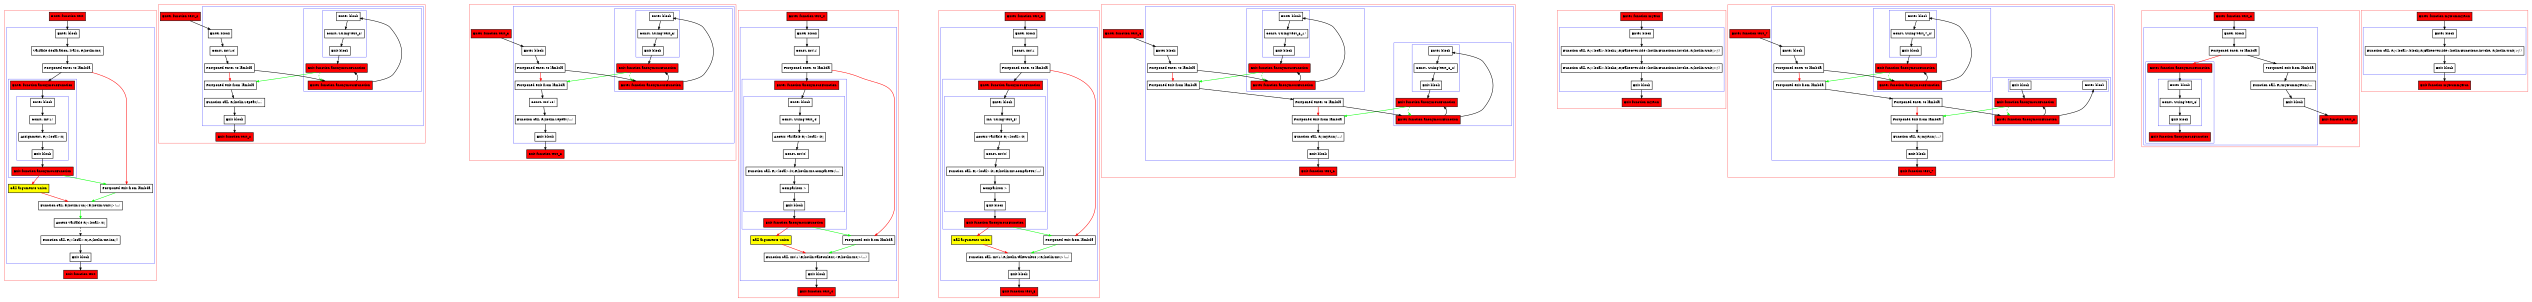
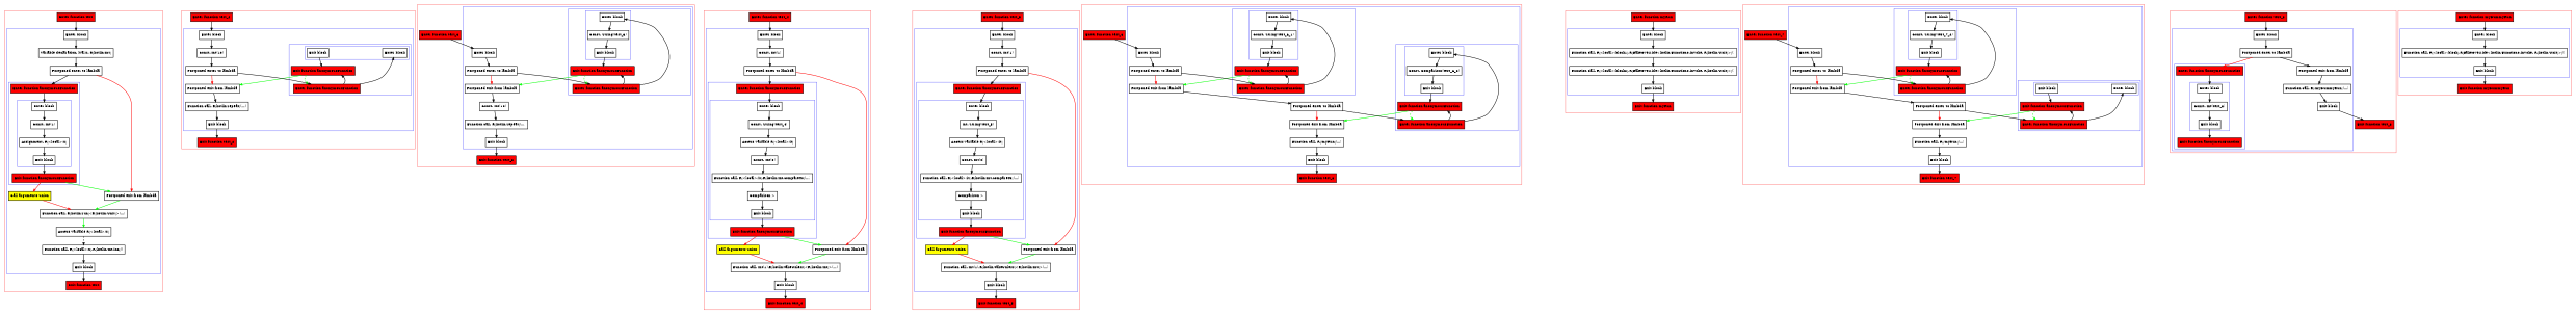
  digraph {
    nodesep=3
    node [penwidth=2 shape=box]
    edge [penwidth=2]
    n1 [label="Enter block"]
    n2 [label="Const: Int(1)"]
    n3 [label="Assignment: R|<local>/x|"]
    n4 [label="Exit block"]
    n5 [fillcolor=red label="Enter function anonymousFunction" style=filled]
    n6 [fillcolor=red label="Exit function anonymousFunction" style=filled]
    n7 [label="Enter block"]
    n8 [label="Variable declaration: lval x: R|kotlin/Int|"]
    n9 [label="Postponed enter to lambda"]
    n10 [fillcolor=yellow label="Call arguments union" style=filled]
    n11 [label="Postponed exit from lambda"]
    n12 [label="Function call: R|kotlin/run|<R|kotlin/Unit|>(...)"]
    n13 [label="Access variable R|<local>/x|"]
    n14 [label="Function call: R|<local>/x|.R|kotlin/Int.inc|()"]
    n15 [label="Exit block"]
    n16 [fillcolor=red label="Enter function test" style=filled]
    n17 [fillcolor=red label="Exit function test" style=filled]
    n18 [label="Enter block"]
-   n19 [label="Const: String(test_2)"]
    n20 [label="Exit block"]
    n21 [fillcolor=red label="Enter function anonymousFunction" style=filled]
    n22 [fillcolor=red label="Exit function anonymousFunction" style=filled]
    n23 [label="Enter block"]
    n24 [label="Const: Int(10)"]
    n25 [label="Postponed enter to lambda"]
    n26 [label="Postponed exit from lambda"]
    n27 [label="Function call: R|kotlin/repeat|(...)"]
    n28 [label="Exit block"]
    n29 [fillcolor=red label="Enter function test_2" style=filled]
    n30 [fillcolor=red label="Exit function test_2" style=filled]
    n31 [label="Enter block"]
    n32 [label="Const: String(test_3)"]
    n33 [label="Exit block"]
    n34 [fillcolor=red label="Enter function anonymousFunction" style=filled]
    n35 [fillcolor=red label="Exit function anonymousFunction" style=filled]
    n36 [label="Enter block"]
    n37 [label="Postponed enter to lambda"]
    n38 [label="Postponed exit from lambda"]
    n39 [label="Const: Int(10)"]
    n40 [label="Function call: R|kotlin/repeat|(...)"]
    n41 [label="Exit block"]
    n42 [fillcolor=red label="Enter function test_3" style=filled]
    n43 [fillcolor=red label="Exit function test_3" style=filled]
    n44 [label="Enter block"]
    n45 [label="Const: String(test_4)"]
    n46 [label="Access variable R|<local>/it|"]
    n47 [label="Const: Int(0)"]
    n48 [label="Function call: R|<local>/it|.R|kotlin/Int.compareTo|(...)"]
    n49 [label="Comparison >"]
    n50 [label="Exit block"]
    n51 [fillcolor=red label="Enter function anonymousFunction" style=filled]
    n52 [fillcolor=red label="Exit function anonymousFunction" style=filled]
    n53 [label="Enter block"]
    n54 [label="Const: Int(1)"]
    n55 [label="Postponed enter to lambda"]
    n56 [fillcolor=yellow label="Call arguments union" style=filled]
    n57 [label="Postponed exit from lambda"]
    n58 [label="Function call: Int(1).R|kotlin/takeUnless|<R|kotlin/Int|>(...)"]
    n59 [label="Exit block"]
    n60 [fillcolor=red label="Enter function test_4" style=filled]
    n61 [fillcolor=red label="Exit function test_4" style=filled]
    n62 [label="Enter block"]
    n63 [label="Int: String(test_5)"]
    n64 [label="Access variable R|<local>/it|"]
    n65 [label="Const: Int(0)"]
    n66 [label="Function call: R|<local>/it|.R|kotlin/Int.compareTo|(...)"]
    n67 [label="Comparison >"]
    n68 [label="Exit block"]
    n69 [fillcolor=red label="Enter function anonymousFunction" style=filled]
    n70 [fillcolor=red label="Exit function anonymousFunction" style=filled]
    n71 [label="Enter block"]
    n72 [label="Const: Int(1)"]
    n73 [label="Postponed enter to lambda"]
    n74 [fillcolor=yellow label="Call arguments union" style=filled]
    n75 [label="Postponed exit from lambda"]
    n76 [label="Function call: Int(1).R|kotlin/takeUnless|<R|kotlin/Int|>(...)"]
    n77 [label="Exit block"]
    n78 [fillcolor=red label="Enter function test_5" style=filled]
    n79 [fillcolor=red label="Exit function test_5" style=filled]
    n80 [label="Enter block"]
    n81 [label="Const: String(test_6_1)"]
    n82 [label="Exit block"]
    n83 [fillcolor=red label="Enter function anonymousFunction" style=filled]
    n84 [fillcolor=red label="Exit function anonymousFunction" style=filled]
    n85 [label="Enter block"]
-   n86 [label="Const: String(test_6_2)"]
+   n86 [label="Const: Comparison(test_6_2)"]
    n87 [label="Exit block"]
    n88 [fillcolor=red label="Enter function anonymousFunction" style=filled]
    n89 [fillcolor=red label="Exit function anonymousFunction" style=filled]
    n90 [label="Enter block"]
    n91 [label="Postponed enter to lambda"]
    n92 [label="Postponed exit from lambda"]
    n93 [label="Postponed enter to lambda"]
    n94 [label="Postponed exit from lambda"]
    n95 [label="Function call: R|/myRun|(...)"]
    n96 [label="Exit block"]
    n97 [fillcolor=red label="Enter function test_6" style=filled]
    n98 [fillcolor=red label="Exit function test_6" style=filled]
    n99 [label="Enter block"]
    n100 [label="Function call: R|<local>/block1|.R|FakeOverride<kotlin/Function0.invoke: R|kotlin/Unit|>|()"]
    n101 [label="Function call: R|<local>/block2|.R|FakeOverride<kotlin/Function0.invoke: R|kotlin/Unit|>|()"]
    n102 [label="Exit block"]
    n103 [fillcolor=red label="Enter function myRun" style=filled]
    n104 [fillcolor=red label="Exit function myRun" style=filled]
    n105 [label="Enter block"]
    n106 [label="Const: String(test_7_2)"]
    n107 [label="Exit block"]
    n108 [fillcolor=red label="Enter function anonymousFunction" style=filled]
    n109 [fillcolor=red label="Exit function anonymousFunction" style=filled]
    n110 [label="Enter block"]
    n111 [label="Exit block"]
    n112 [fillcolor=red label="Enter function anonymousFunction" style=filled]
    n113 [fillcolor=red label="Exit function anonymousFunction" style=filled]
    n114 [label="Enter block"]
    n115 [label="Postponed enter to lambda"]
    n116 [label="Postponed exit from lambda"]
    n117 [label="Postponed enter to lambda"]
    n118 [label="Postponed exit from lambda"]
    n119 [label="Function call: R|/myRun|(...)"]
    n120 [label="Exit block"]
    n121 [fillcolor=red label="Enter function test_7" style=filled]
    n122 [fillcolor=red label="Exit function test_7" style=filled]
    n123 [label="Enter block"]
-   n124 [label="Const: String(test_8)"]
+   n124 [label="Const: Int(test_8)"]
    n125 [label="Exit block"]
    n126 [fillcolor=red label="Enter function anonymousFunction" style=filled]
    n127 [fillcolor=red label="Exit function anonymousFunction" style=filled]
    n128 [label="Enter block"]
    n129 [label="Postponed enter to lambda"]
    n130 [label="Postponed exit from lambda"]
    n131 [label="Function call: R|/myDummyRun|(...)"]
    n132 [label="Exit block"]
    n133 [fillcolor=red label="Enter function test_8" style=filled]
    n134 [fillcolor=red label="Exit function test_8" style=filled]
    n135 [label="Enter block"]
    n136 [label="Function call: R|<local>/block|.R|FakeOverride<kotlin/Function0.invoke: R|kotlin/Unit|>|()"]
    n137 [label="Exit block"]
    n138 [fillcolor=red label="Enter function myDummyRun" style=filled]
    n139 [fillcolor=red label="Exit function myDummyRun" style=filled]
    subgraph cluster_1 {
      color=red
      n16
      n17
      subgraph cluster_2 {
        color=blue
        n7
        n8
        n9
        n10
        n11
        n12
        n13
        n14
        n15
        subgraph cluster_3 {
          color=blue
          n5
          n6
          subgraph cluster_4 {
            color=blue
            n1
            n2
            n3
            n4
          }
        }
      }
    }
    subgraph cluster_5 {
      color=red
      n29
      n30
      subgraph cluster_6 {
        color=blue
        n23
        n24
        n25
        n26
        n27
        n28
        subgraph cluster_7 {
          color=blue
          n21
          n22
          subgraph cluster_8 {
            color=blue
            n18
-           n19
            n20
          }
        }
      }
    }
    subgraph cluster_9 {
      color=red
      n42
      n43
      subgraph cluster_10 {
        color=blue
        n36
        n37
        n38
        n39
        n40
        n41
        subgraph cluster_11 {
          color=blue
          n34
          n35
          subgraph cluster_12 {
            color=blue
            n31
            n32
            n33
          }
        }
      }
    }
    subgraph cluster_13 {
      color=red
      n60
      n61
      subgraph cluster_14 {
        color=blue
        n53
        n54
        n55
        n56
        n57
        n58
        n59
        subgraph cluster_15 {
          color=blue
          n51
          n52
          subgraph cluster_16 {
            color=blue
            n44
            n45
            n46
            n47
            n48
            n49
            n50
          }
        }
      }
    }
    subgraph cluster_17 {
      color=red
      n78
      n79
      subgraph cluster_18 {
        color=blue
        n71
        n72
        n73
        n74
        n75
        n76
        n77
        subgraph cluster_19 {
          color=blue
          n69
          n70
          subgraph cluster_20 {
            color=blue
            n62
            n63
            n64
            n65
            n66
            n67
            n68
          }
        }
      }
    }
    subgraph cluster_21 {
      color=red
      n97
      n98
      subgraph cluster_22 {
        color=blue
        n90
        n91
        n92
        n93
        n94
        n95
        n96
        subgraph cluster_23 {
          color=blue
          n83
          n84
          subgraph cluster_24 {
            color=blue
            n80
            n81
            n82
          }
        }
        subgraph cluster_25 {
          color=blue
          n88
          n89
          subgraph cluster_26 {
            color=blue
            n85
            n86
            n87
          }
        }
      }
    }
    subgraph cluster_27 {
      color=red
      n103
      n104
      subgraph cluster_28 {
        color=blue
        n99
        n100
        n101
        n102
      }
    }
    subgraph cluster_29 {
      color=red
      n121
      n122
      subgraph cluster_30 {
        color=blue
        n114
        n115
        n116
        n117
        n118
        n119
        n120
        subgraph cluster_31 {
          color=blue
          n108
          n109
          subgraph cluster_32 {
            color=blue
            n105
            n106
            n107
          }
        }
        subgraph cluster_33 {
          color=blue
          n112
          n113
          subgraph cluster_34 {
            color=blue
            n110
            n111
          }
        }
      }
    }
    subgraph cluster_35 {
      color=red
      n133
      n134
      subgraph cluster_36 {
        color=blue
        n128
        n129
        n130
        n131
        n132
        subgraph cluster_37 {
          color=blue
          n126
          n127
          subgraph cluster_38 {
            color=blue
            n123
            n124
            n125
          }
        }
      }
    }
    subgraph cluster_39 {
      color=red
      n138
      n139
      subgraph cluster_40 {
        color=blue
        n135
        n136
        n137
      }
    }
    n1 -> n2
    n2 -> n3
    n3 -> n4
    n4 -> n6
    n5 -> n1
    n6 -> n10 [color=red]
    n6 -> n11 [color=green]
    n7 -> n8
    n8 -> n9
    n9 -> n5
    n9 -> n11 [color=red]
    n10 -> n12 [color=red]
    n11 -> n12 [color=green]
    n12 -> n13 [color=green]
    n13 -> n14 [style=dashed]
    n14 -> n15
    n15 -> n17
    n16 -> n7
-   n18 -> n19
-   n19 -> n20
    n20 -> n22
    n21 -> n18
    n21 -> n22
    n22 -> n21 [color=green style=dashed]
    n22 -> n26 [color=green]
    n23 -> n24
    n24 -> n25
    n25 -> n21
    n25 -> n26 [color=red]
    n26 -> n27
    n27 -> n28
    n28 -> n30
    n29 -> n23
    n31 -> n32
    n32 -> n33
    n33 -> n35
    n34 -> n31
    n34 -> n35
    n35 -> n34 [color=green style=dashed]
    n35 -> n38 [color=green]
    n36 -> n37
    n37 -> n34
    n37 -> n38 [color=red]
    n38 -> n39
    n39 -> n40
    n40 -> n41
    n41 -> n43
    n42 -> n36
    n44 -> n45
    n45 -> n46
    n46 -> n47
    n47 -> n48
    n48 -> n49
    n49 -> n50
    n50 -> n52
    n51 -> n44
    n52 -> n56 [color=red]
    n52 -> n57 [color=green]
    n53 -> n54
    n54 -> n55
    n55 -> n51
    n55 -> n57 [color=red]
    n56 -> n58 [color=red]
    n57 -> n58 [color=green]
    n58 -> n59
    n59 -> n61
    n60 -> n53
    n62 -> n63
    n63 -> n64
    n64 -> n65
    n65 -> n66
    n66 -> n67
    n67 -> n68
    n68 -> n70
    n69 -> n62
    n70 -> n74 [color=red]
    n70 -> n75 [color=green]
    n71 -> n72
    n72 -> n73
    n73 -> n69
    n73 -> n75 [color=red]
    n74 -> n76 [color=red]
    n75 -> n76 [color=green]
    n76 -> n77
    n77 -> n79
    n78 -> n71
    n80 -> n81
    n81 -> n82
    n82 -> n84
    n83 -> n80
    n83 -> n84
    n84 -> n83 [color=green style=dashed]
    n84 -> n92 [color=green]
    n85 -> n86
    n86 -> n87
    n87 -> n89
    n88 -> n85
    n88 -> n89
    n89 -> n88 [color=green style=dashed]
    n89 -> n94 [color=green]
    n90 -> n91
    n91 -> n83
    n91 -> n92 [color=red]
    n92 -> n93
    n93 -> n88
    n93 -> n94 [color=red]
    n94 -> n95
    n95 -> n96
    n96 -> n98
    n97 -> n90
    n99 -> n100
    n100 -> n101
    n101 -> n102
    n102 -> n104
    n103 -> n99
    n105 -> n106
    n106 -> n107
    n107 -> n109
    n108 -> n105
    n108 -> n109
    n109 -> n108 [color=green style=dashed]
    n109 -> n116 [color=green]
    n111 -> n113
    n112 -> n110
    n112 -> n113
    n113 -> n112 [color=green style=dashed]
    n113 -> n118 [color=green]
    n114 -> n115
    n115 -> n108
    n115 -> n116 [color=red]
    n116 -> n117
    n117 -> n112
    n117 -> n118 [color=red]
    n118 -> n119
    n119 -> n120
    n120 -> n122
    n121 -> n114
    n123 -> n124
    n124 -> n125
    n125 -> n127
    n126 -> n123
    n128 -> n129
    n129 -> n126 [color=red]
    n129 -> n130
    n130 -> n131
    n131 -> n132
    n132 -> n134
    n133 -> n128
    n135 -> n136
    n136 -> n137
    n137 -> n139
    n138 -> n135
  }
